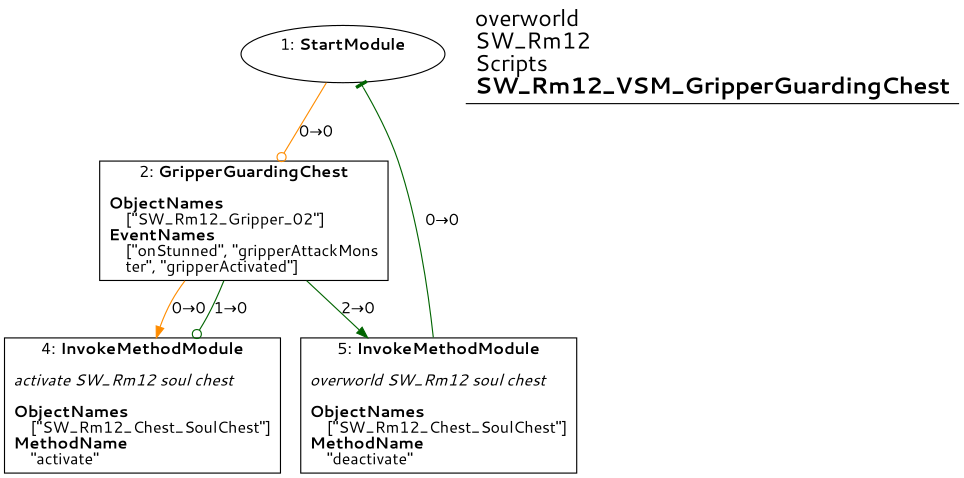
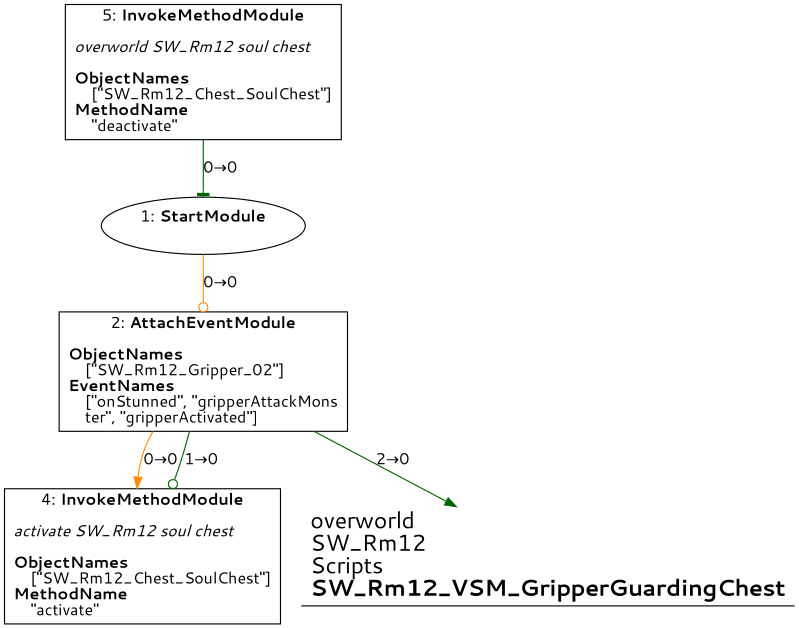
  digraph {
    fontname="Segoe UI"
    splines=spline
    node [fontname="Segoe UI" shape=box]
    edge [arrowhead=odot color=darkgreen fontname="Segoe UI"]
    n1 [label=<1: <b>StartModule</b><br/><br/>> shape=oval]
-   n2 [label=<2: <b>GripperGuardingChest</b><br/><br/><b>ObjectNames</b><br align="left"/>    [&quot;SW_Rm12_Gripper_02&quot;]<br align="left"/><b>EventNames</b><br align="left"/>    [&quot;onStunned&quot;, &quot;gripperAttackMons<br align="left"/>    ter&quot;, &quot;gripperActivated&quot;]<br align="left"/>>]
+   n2 [label=<2: <b>AttachEventModule</b><br/><br/><b>ObjectNames</b><br align="left"/>    [&quot;SW_Rm12_Gripper_02&quot;]<br align="left"/><b>EventNames</b><br align="left"/>    [&quot;onStunned&quot;, &quot;gripperAttackMons<br align="left"/>    ter&quot;, &quot;gripperActivated&quot;]<br align="left"/>>]
    n3 [label=<5: <b>InvokeMethodModule</b><br/><br/><i>overworld SW_Rm12 soul chest<br align="left"/></i><br align="left"/><b>ObjectNames</b><br align="left"/>    [&quot;SW_Rm12_Chest_SoulChest&quot;]<br align="left"/><b>MethodName</b><br align="left"/>    &quot;deactivate&quot;<br align="left"/>>]
    n4 [label=<4: <b>InvokeMethodModule</b><br/><br/><i>activate SW_Rm12 soul chest<br align="left"/></i><br align="left"/><b>ObjectNames</b><br align="left"/>    [&quot;SW_Rm12_Chest_SoulChest&quot;]<br align="left"/><b>MethodName</b><br align="left"/>    &quot;activate&quot;<br align="left"/>>]
    n5 [label=<<font point-size="20">overworld<br align="left"/>SW_Rm12<br align="left"/>Scripts<br align="left"/><b>SW_Rm12_VSM_GripperGuardingChest</b><br align="left"/></font>> shape=underline]
    n1 -> n2 [color=darkorange label="0→0"]
-   n2 -> n3 [arrowhead=normal label="2→0"]
+   n2 -> n5 [arrowhead=normal label="2→0"]
    n2 -> n4 [arrowhead=normal color=darkorange label="0→0"]
    n2 -> n4 [label="1→0"]
    n3 -> n1 [arrowhead=tee label="0→0"]
  }
